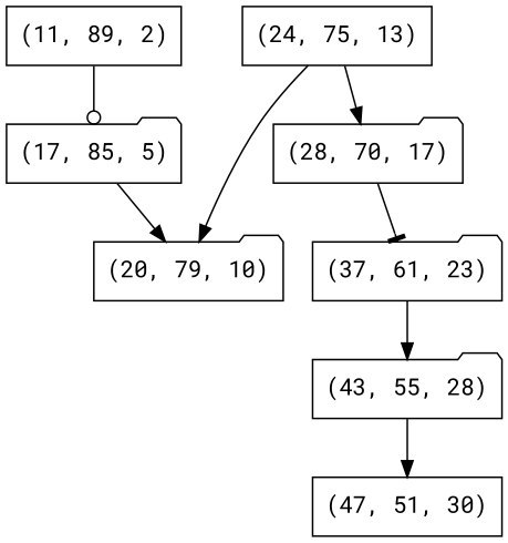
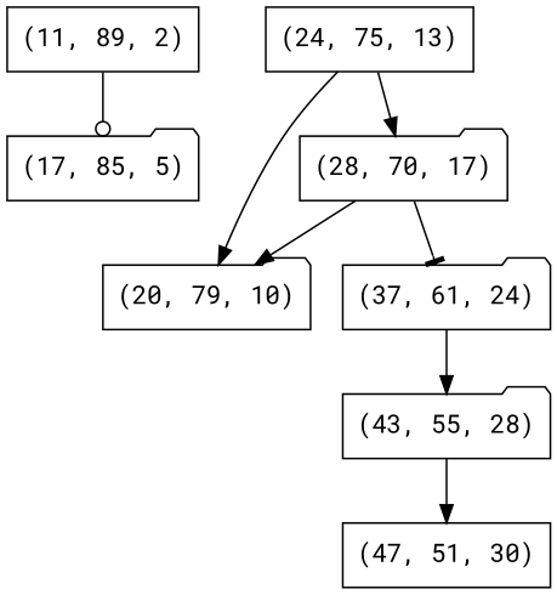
  digraph {
    fontname="Roboto Mono"
    node [fontname="Roboto Mono" shape=folder]
    edge [arrowhead=normal fontname="Roboto Mono"]
    "(11, 89, 2)" [shape=box]
    n2 [label="(17, 85, 5)"]
    "(20, 79, 10)"
    "(24, 75, 13)" [shape=box]
    "(28, 70, 17)"
-   "(37, 61, 23)"
+   "(37, 61, 23)" [label="(37, 61, 24)"]
    "(43, 55, 28)"
    "(47, 51, 30)" [shape=box]
    "(11, 89, 2)" -> n2 [arrowhead=odot]
-   n2 -> "(20, 79, 10)"
+   "(28, 70, 17)" -> "(20, 79, 10)"
    "(24, 75, 13)" -> "(20, 79, 10)"
    "(24, 75, 13)" -> "(28, 70, 17)"
    "(28, 70, 17)" -> "(37, 61, 23)" [arrowhead=tee]
    "(37, 61, 23)" -> "(43, 55, 28)"
    "(43, 55, 28)" -> "(47, 51, 30)"
  }
